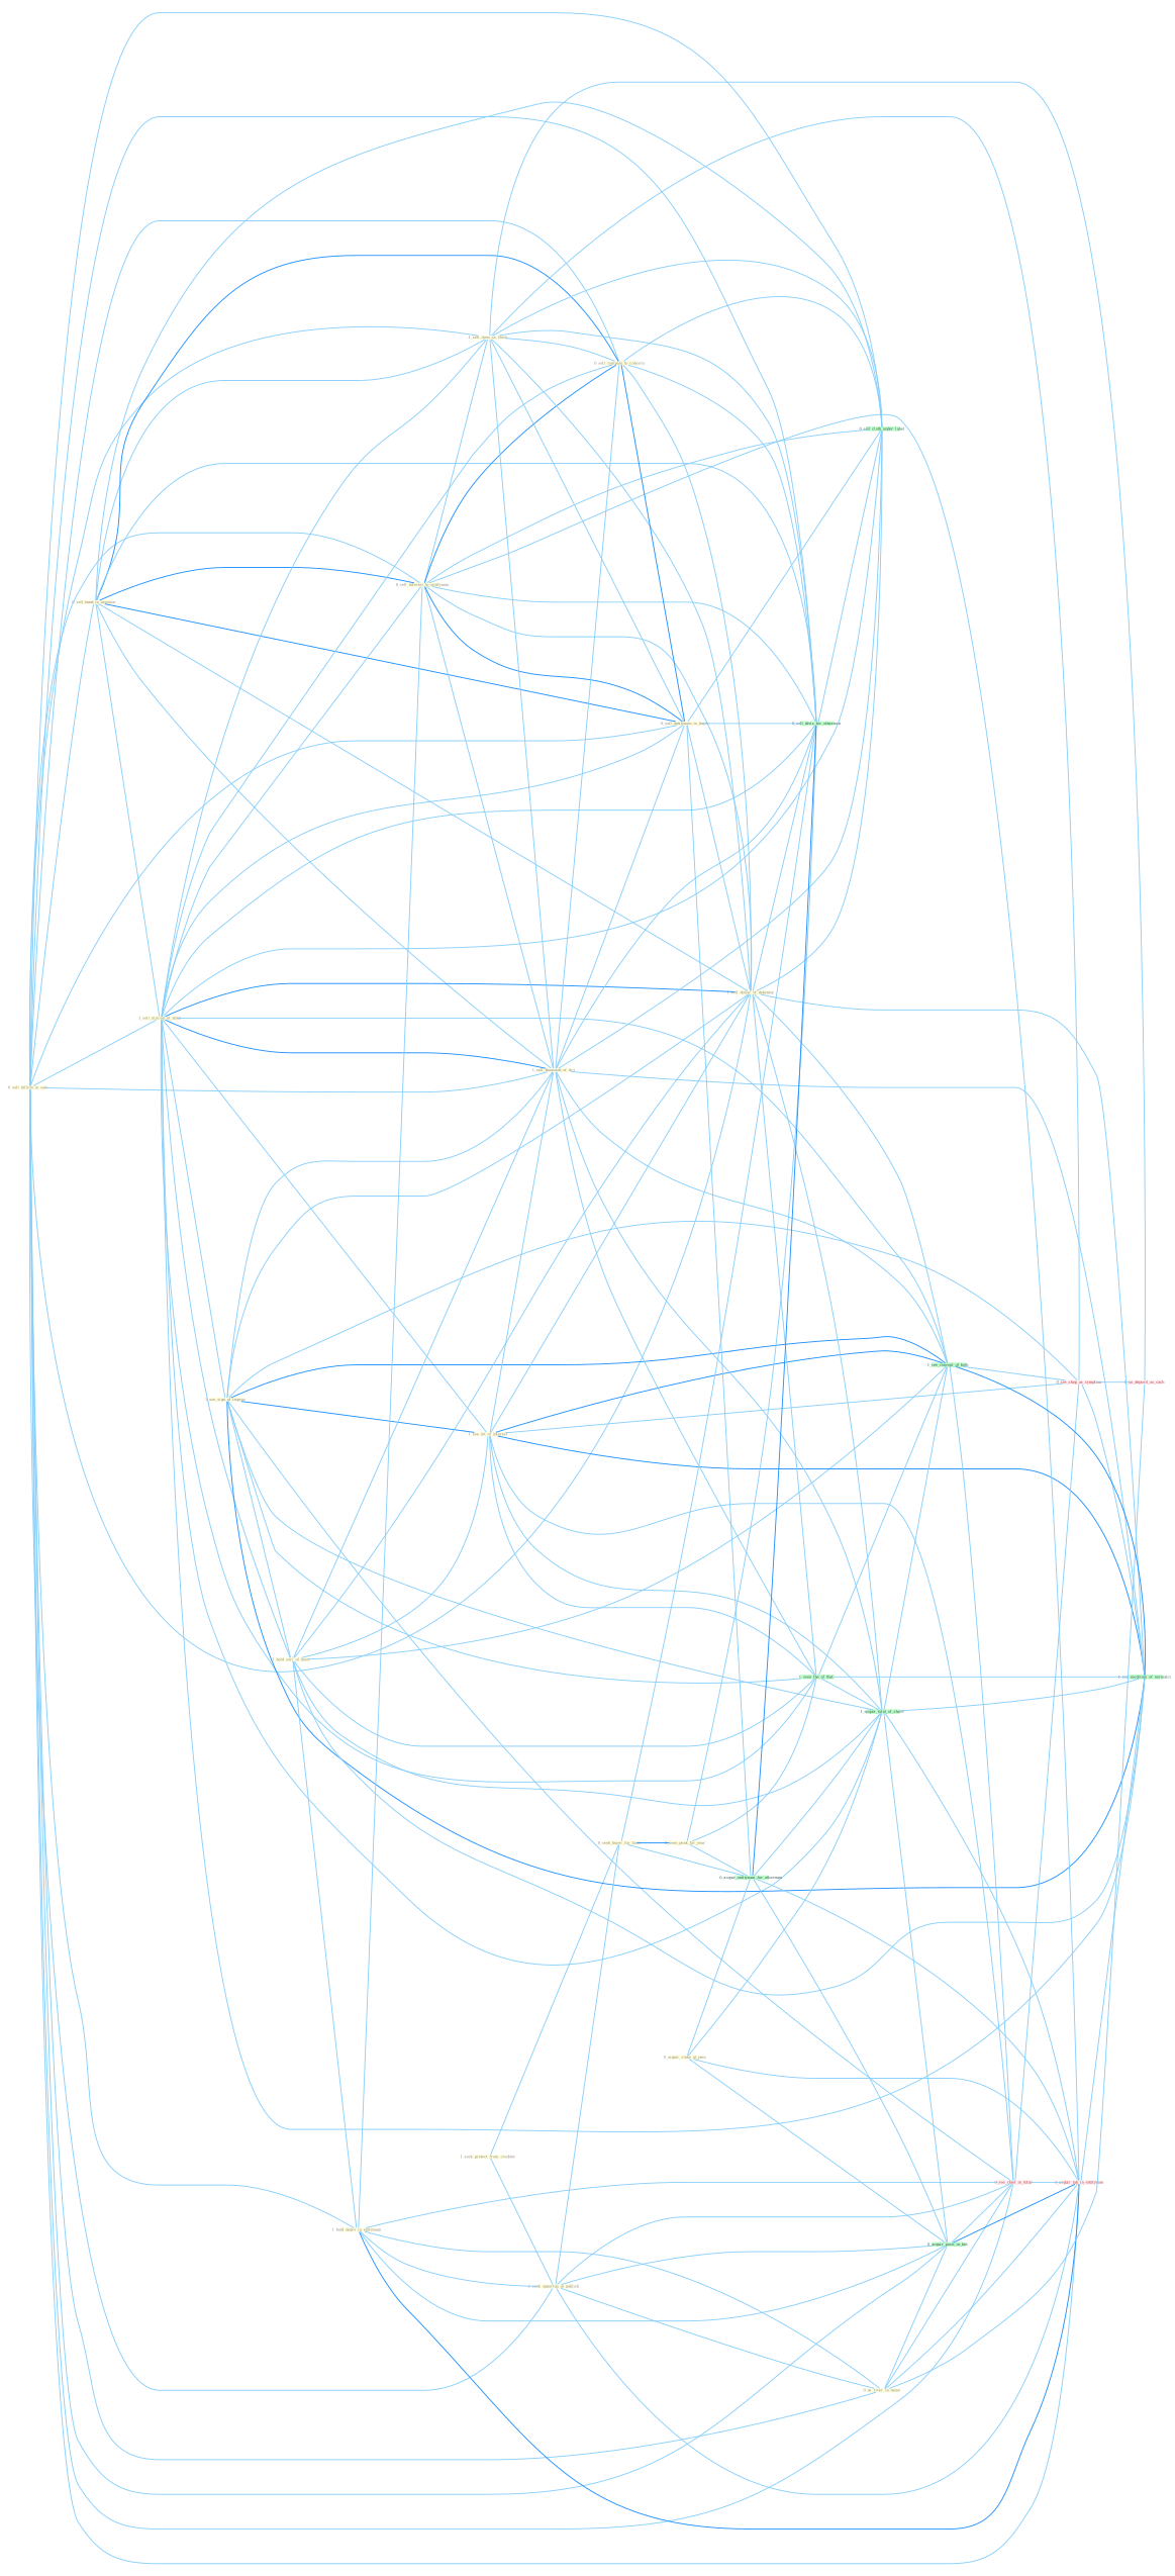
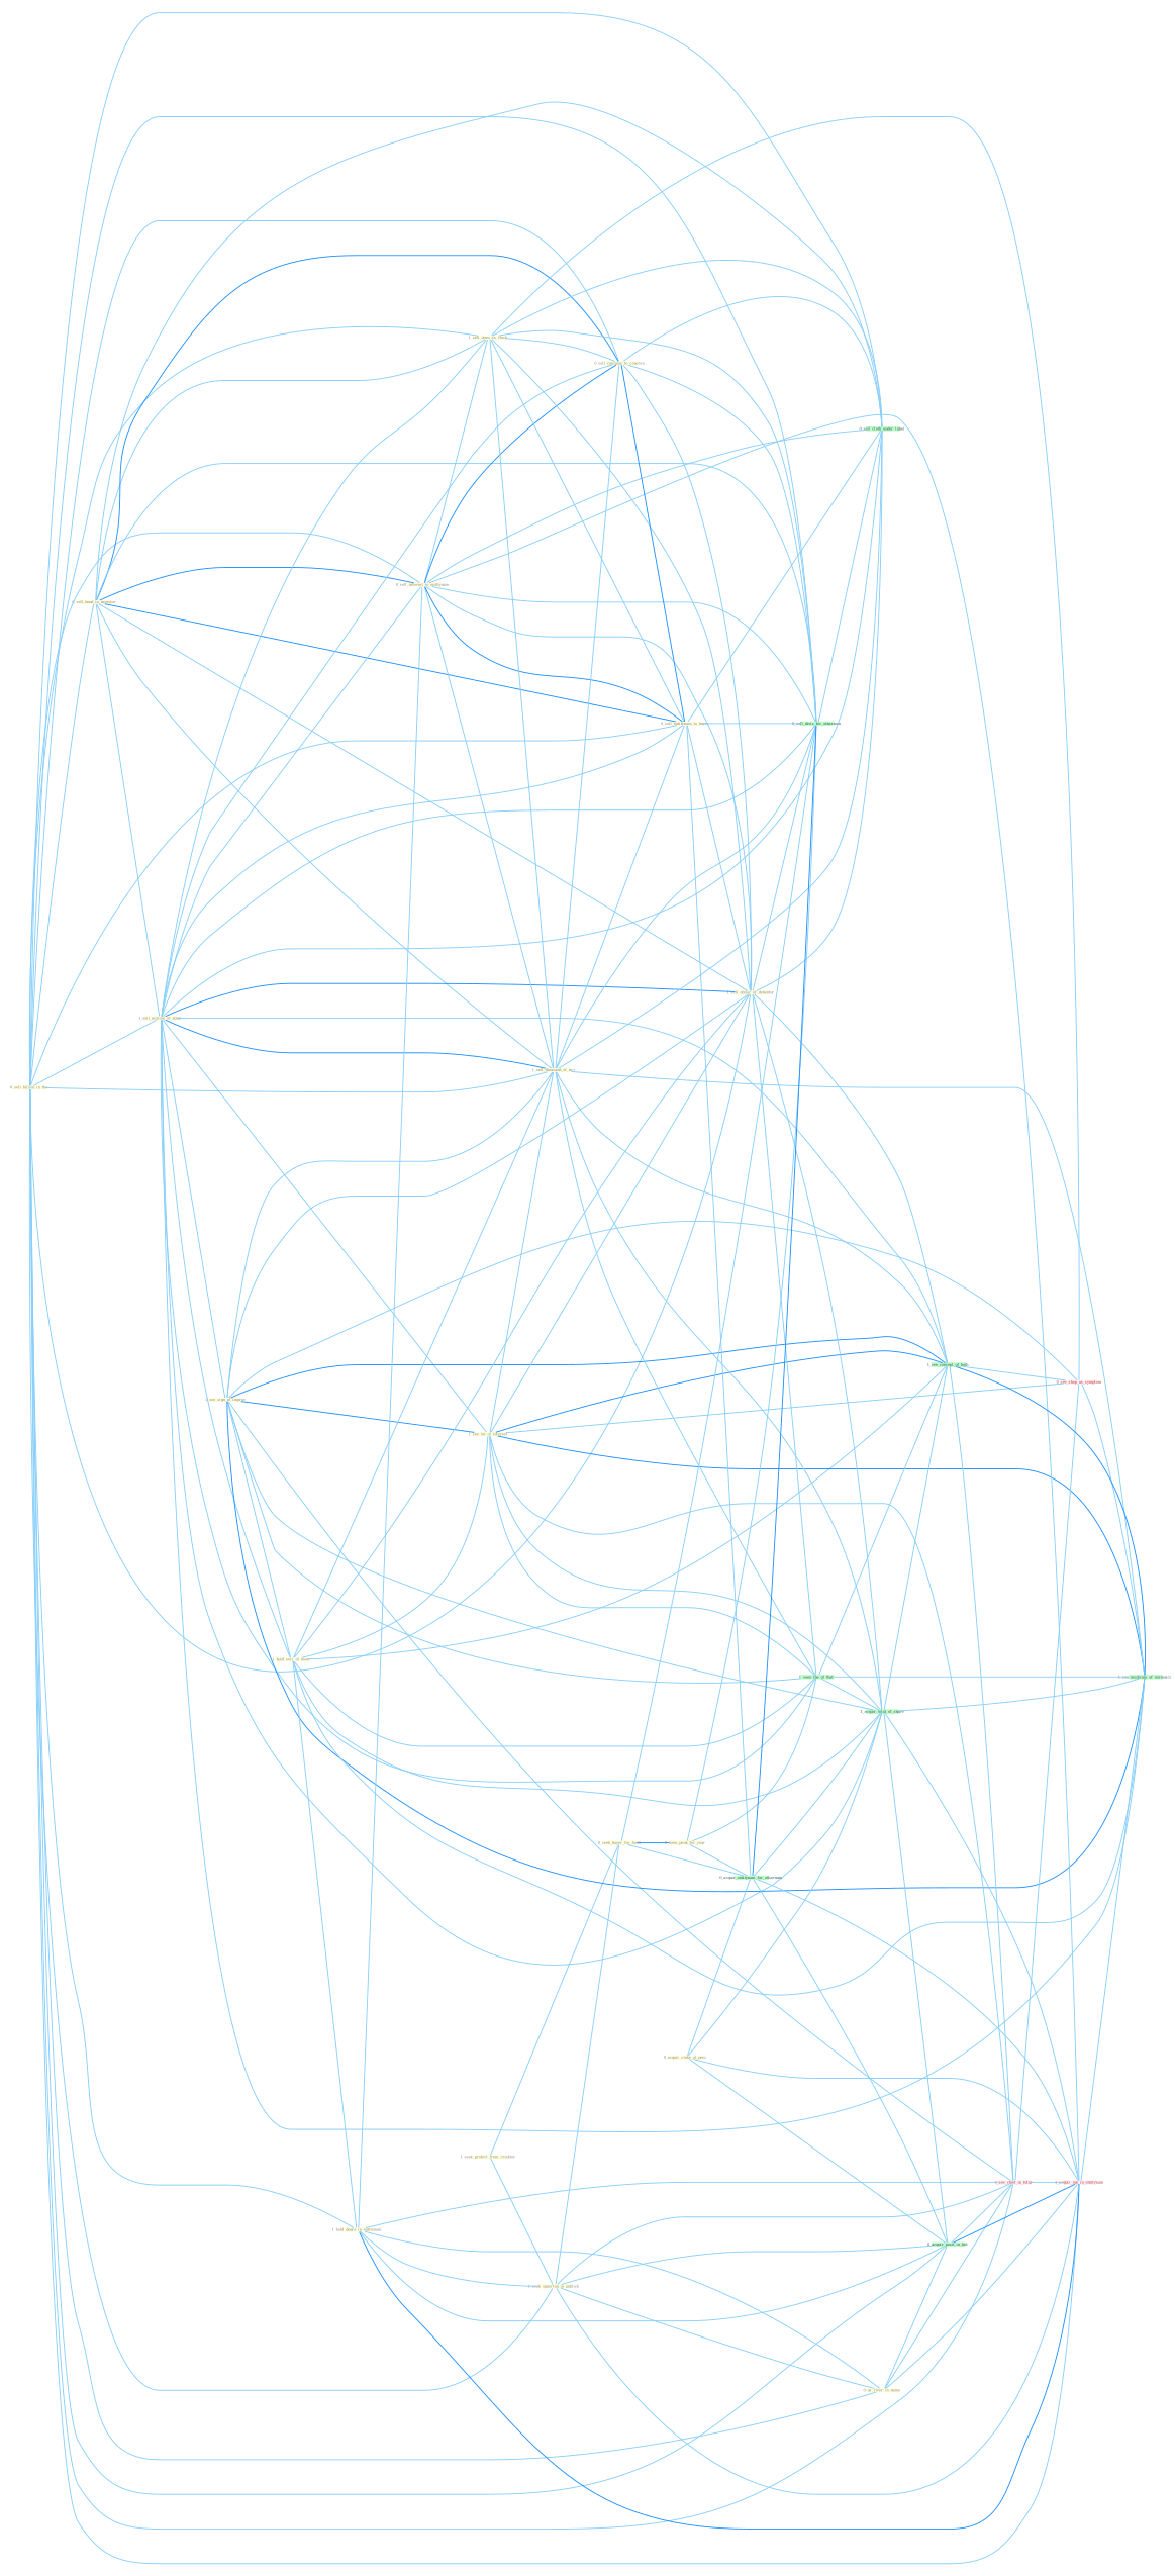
  graph {
    rankdir=LR
    node [color="#ffffe0" fixedsize=true fontcolor="#8b7d6b" fontsize=4 shape=polygon style=filled]
    edge [color="#87cefa" w=1]
-   "0_sell_billion_in_sale " [height=.06 width=.5]
+   "0_sell_billion_in_sale " [height=.06 width=.5 label="0_sell_billion_in_the"]
    "0_sell_bond_to_investor " [height=.06 width=.5]
    "1_seek_protect_from_creditor " [height=.06 width=.5]
    "1_sell_million_of_bond " [height=.06 width=.5]
    "1_see_sign_of_improv " [height=.06 width=.5]
    "1_hold_seri_of_meet " [height=.06 width=.5]
    "1_see_lot_of_interest " [height=.06 width=.5]
    "1_hold_degre_in_entitynam " [height=.06 width=.5]
    "0_sell_interest_to_entitynam " [height=.06 width=.5]
    "1_seek_opportun_in_publish " [height=.06 width=.5]
    "0_seek_buyer_for_facil " [height=.06 width=.5]
    "0_seen_peak_for_year " [height=.06 width=.5]
    "1_sell_item_as_clock " [height=.06 width=.5]
    "0_us_river_in_name " [height=.06 width=.5]
    "1_sell_thousand_of_tire " [height=.06 width=.5]
    "0_acquir_stake_at_penc " [height=.06 width=.5]
    "0_sell_compani_to_concern " [height=.06 width=.5]
    "0_sell_entitynam_to_buyer " [height=.06 width=.5]
    "1_sell_dollar_of_debentur " [height=.06 width=.5]
    "0_see_chief_in_futur " [color="#fff0f5" fontcolor="#b22222" height=.06 width=.5]
    "0_see_shop_as_symptom " [color="#fff0f5" fontcolor="#b22222" height=.06 width=.5]
    "1_acquir_lab_in_entitynam " [color="#fff0f5" fontcolor="#b22222" height=.06 width=.5]
-   "0_us_deposit_as_cach " [color="#fff0f5" fontcolor="#b22222" height=.06 width=.5]
    "0_sell_divis_for_othernum " [color="#BDFCC9" fontcolor="#2f4f4f" height=.06 width=.5]
    "0_sell_cloth_under_label " [color="#BDFCC9" fontcolor="#2f4f4f" height=.06 width=.5]
    "0_acquir_posit_in_bid " [color="#BDFCC9" fontcolor="#2f4f4f" height=.06 width=.5]
    "1_seen_the_of_that " [color="#BDFCC9" fontcolor="#2f4f4f" height=.06 width=.5]
    "1_acquir_total_of_share " [color="#BDFCC9" fontcolor="#2f4f4f" height=.06 width=.5]
    "1_see_concept_of_both " [color="#BDFCC9" fontcolor="#2f4f4f" height=.06 width=.5]
    "1_see_modicum_of_normalci " [color="#BDFCC9" fontcolor="#2f4f4f" height=.06 width=.5]
    "0_acquir_entitynam_for_othernum " [color="#BDFCC9" fontcolor="#2f4f4f" height=.06 width=.5]
    subgraph sub_1 {
      "0_sell_billion_in_sale "
      "0_sell_bond_to_investor "
      "1_seek_protect_from_creditor "
      "1_sell_million_of_bond "
      "1_see_sign_of_improv "
      "1_hold_seri_of_meet "
      "1_see_lot_of_interest "
      "1_hold_degre_in_entitynam "
      "0_sell_interest_to_entitynam "
      "1_seek_opportun_in_publish "
      "0_seek_buyer_for_facil "
      "0_seen_peak_for_year "
      "1_sell_item_as_clock "
      "0_us_river_in_name "
      "1_sell_thousand_of_tire "
      "0_acquir_stake_at_penc "
      "0_sell_compani_to_concern "
      "0_sell_entitynam_to_buyer "
      "1_sell_dollar_of_debentur "
    }
    subgraph sub_2 {
      "0_see_chief_in_futur "
      "0_see_shop_as_symptom "
      "1_acquir_lab_in_entitynam "
-     "0_us_deposit_as_cach "
    }
    "0_sell_billion_in_sale " -- "0_sell_bond_to_investor "
    "0_sell_billion_in_sale " -- "1_sell_million_of_bond "
    "0_sell_billion_in_sale " -- "1_hold_degre_in_entitynam "
    "0_sell_billion_in_sale " -- "0_sell_interest_to_entitynam "
    "0_sell_billion_in_sale " -- "1_seek_opportun_in_publish "
    "0_sell_billion_in_sale " -- "1_sell_item_as_clock "
    "0_sell_billion_in_sale " -- "0_us_river_in_name "
    "0_sell_billion_in_sale " -- "1_sell_thousand_of_tire "
    "0_sell_billion_in_sale " -- "0_sell_compani_to_concern "
    "0_sell_billion_in_sale " -- "0_sell_entitynam_to_buyer "
    "0_sell_billion_in_sale " -- "1_sell_dollar_of_debentur "
    "0_sell_billion_in_sale " -- "0_see_chief_in_futur "
    "0_sell_billion_in_sale " -- "1_acquir_lab_in_entitynam "
    "0_sell_billion_in_sale " -- "0_sell_divis_for_othernum "
    "0_sell_billion_in_sale " -- "0_sell_cloth_under_label "
    "0_sell_billion_in_sale " -- "0_acquir_posit_in_bid "
    "0_sell_bond_to_investor " -- "1_sell_million_of_bond "
    "0_sell_bond_to_investor " -- "0_sell_interest_to_entitynam " [color="#1e90ff" w=2]
    "0_sell_bond_to_investor " -- "1_sell_item_as_clock "
    "0_sell_bond_to_investor " -- "1_sell_thousand_of_tire "
    "0_sell_bond_to_investor " -- "0_sell_compani_to_concern " [color="#1e90ff" w=2]
    "0_sell_bond_to_investor " -- "0_sell_entitynam_to_buyer " [color="#1e90ff" w=2]
    "0_sell_bond_to_investor " -- "1_sell_dollar_of_debentur "
    "0_sell_bond_to_investor " -- "0_sell_divis_for_othernum "
    "0_sell_bond_to_investor " -- "0_sell_cloth_under_label "
    "1_seek_protect_from_creditor " -- "1_seek_opportun_in_publish "
    "1_seek_protect_from_creditor " -- "0_seek_buyer_for_facil "
    "1_sell_million_of_bond " -- "1_see_sign_of_improv "
    "1_sell_million_of_bond " -- "1_hold_seri_of_meet "
    "1_sell_million_of_bond " -- "1_see_lot_of_interest "
    "1_sell_million_of_bond " -- "0_sell_interest_to_entitynam "
    "1_sell_million_of_bond " -- "1_sell_item_as_clock "
    "1_sell_million_of_bond " -- "1_sell_thousand_of_tire " [color="#1e90ff" w=2]
    "1_sell_million_of_bond " -- "0_sell_compani_to_concern "
    "1_sell_million_of_bond " -- "0_sell_entitynam_to_buyer "
    "1_sell_million_of_bond " -- "1_sell_dollar_of_debentur " [color="#1e90ff" w=2]
    "1_sell_million_of_bond " -- "0_sell_divis_for_othernum "
    "1_sell_million_of_bond " -- "0_sell_cloth_under_label "
    "1_sell_million_of_bond " -- "1_seen_the_of_that "
    "1_sell_million_of_bond " -- "1_acquir_total_of_share "
    "1_sell_million_of_bond " -- "1_see_concept_of_both "
    "1_sell_million_of_bond " -- "1_see_modicum_of_normalci "
    "1_see_sign_of_improv " -- "1_hold_seri_of_meet "
    "1_see_sign_of_improv " -- "1_see_lot_of_interest " [color="#1e90ff" w=2]
    "1_see_sign_of_improv " -- "1_sell_thousand_of_tire "
    "1_see_sign_of_improv " -- "1_sell_dollar_of_debentur "
    "1_see_sign_of_improv " -- "0_see_chief_in_futur "
    "1_see_sign_of_improv " -- "0_see_shop_as_symptom "
    "1_see_sign_of_improv " -- "1_seen_the_of_that "
    "1_see_sign_of_improv " -- "1_acquir_total_of_share "
    "1_see_sign_of_improv " -- "1_see_concept_of_both " [color="#1e90ff" w=2]
    "1_see_sign_of_improv " -- "1_see_modicum_of_normalci " [color="#1e90ff" w=2]
    "1_hold_seri_of_meet " -- "1_see_lot_of_interest "
    "1_hold_seri_of_meet " -- "1_hold_degre_in_entitynam "
    "1_hold_seri_of_meet " -- "1_sell_thousand_of_tire "
    "1_hold_seri_of_meet " -- "1_sell_dollar_of_debentur "
    "1_hold_seri_of_meet " -- "1_seen_the_of_that "
    "1_hold_seri_of_meet " -- "1_acquir_total_of_share "
    "1_hold_seri_of_meet " -- "1_see_concept_of_both "
    "1_hold_seri_of_meet " -- "1_see_modicum_of_normalci "
    "1_see_lot_of_interest " -- "1_sell_thousand_of_tire "
    "1_see_lot_of_interest " -- "1_sell_dollar_of_debentur "
    "1_see_lot_of_interest " -- "0_see_chief_in_futur "
    "1_see_lot_of_interest " -- "0_see_shop_as_symptom "
    "1_see_lot_of_interest " -- "1_seen_the_of_that "
    "1_see_lot_of_interest " -- "1_acquir_total_of_share "
    "1_see_lot_of_interest " -- "1_see_concept_of_both " [color="#1e90ff" w=2]
    "1_see_lot_of_interest " -- "1_see_modicum_of_normalci " [color="#1e90ff" w=2]
    "1_hold_degre_in_entitynam " -- "0_sell_interest_to_entitynam "
    "1_hold_degre_in_entitynam " -- "1_seek_opportun_in_publish "
    "1_hold_degre_in_entitynam " -- "0_us_river_in_name "
    "1_hold_degre_in_entitynam " -- "0_see_chief_in_futur "
    "1_hold_degre_in_entitynam " -- "1_acquir_lab_in_entitynam " [color="#1e90ff" w=2]
    "1_hold_degre_in_entitynam " -- "0_acquir_posit_in_bid "
    "0_sell_interest_to_entitynam " -- "1_sell_item_as_clock "
    "0_sell_interest_to_entitynam " -- "1_sell_thousand_of_tire "
    "0_sell_interest_to_entitynam " -- "0_sell_compani_to_concern " [color="#1e90ff" w=2]
    "0_sell_interest_to_entitynam " -- "0_sell_entitynam_to_buyer " [color="#1e90ff" w=2]
    "0_sell_interest_to_entitynam " -- "1_sell_dollar_of_debentur "
    "0_sell_interest_to_entitynam " -- "1_acquir_lab_in_entitynam "
    "0_sell_interest_to_entitynam " -- "0_sell_divis_for_othernum "
    "0_sell_interest_to_entitynam " -- "0_sell_cloth_under_label "
    "1_seek_opportun_in_publish " -- "0_seek_buyer_for_facil "
    "1_seek_opportun_in_publish " -- "0_us_river_in_name "
    "1_seek_opportun_in_publish " -- "0_see_chief_in_futur "
    "1_seek_opportun_in_publish " -- "1_acquir_lab_in_entitynam "
    "1_seek_opportun_in_publish " -- "0_acquir_posit_in_bid "
    "0_seek_buyer_for_facil " -- "0_seen_peak_for_year " [color="#1e90ff"]
    "0_seek_buyer_for_facil " -- "0_sell_divis_for_othernum "
    "0_seek_buyer_for_facil " -- "0_acquir_entitynam_for_othernum "
    "0_seen_peak_for_year " -- "0_sell_divis_for_othernum "
    "0_seen_peak_for_year " -- "1_seen_the_of_that "
    "0_seen_peak_for_year " -- "0_acquir_entitynam_for_othernum "
    "1_sell_item_as_clock " -- "1_sell_thousand_of_tire "
    "1_sell_item_as_clock " -- "0_sell_compani_to_concern "
    "1_sell_item_as_clock " -- "0_sell_entitynam_to_buyer "
    "1_sell_item_as_clock " -- "1_sell_dollar_of_debentur "
    "1_sell_item_as_clock " -- "0_see_shop_as_symptom "
-   "1_sell_item_as_clock " -- "0_us_deposit_as_cach "
    "1_sell_item_as_clock " -- "0_sell_divis_for_othernum "
    "1_sell_item_as_clock " -- "0_sell_cloth_under_label "
    "0_us_river_in_name " -- "0_see_chief_in_futur "
    "0_us_river_in_name " -- "1_acquir_lab_in_entitynam "
-   "0_us_river_in_name " -- "0_us_deposit_as_cach "
    "0_us_river_in_name " -- "0_acquir_posit_in_bid "
    "1_sell_thousand_of_tire " -- "0_sell_compani_to_concern "
    "1_sell_thousand_of_tire " -- "0_sell_entitynam_to_buyer "
    "1_sell_thousand_of_tire " -- "0_sell_divis_for_othernum "
    "1_sell_thousand_of_tire " -- "0_sell_cloth_under_label "
    "1_sell_thousand_of_tire " -- "1_seen_the_of_that "
    "1_sell_thousand_of_tire " -- "1_acquir_total_of_share "
    "1_sell_thousand_of_tire " -- "1_see_concept_of_both "
    "1_sell_thousand_of_tire " -- "1_see_modicum_of_normalci "
    "0_acquir_stake_at_penc " -- "1_acquir_lab_in_entitynam "
    "0_acquir_stake_at_penc " -- "0_acquir_posit_in_bid "
    "0_acquir_stake_at_penc " -- "1_acquir_total_of_share "
    "0_acquir_stake_at_penc " -- "0_acquir_entitynam_for_othernum "
    "0_sell_compani_to_concern " -- "0_sell_entitynam_to_buyer " [color="#1e90ff" w=2]
    "0_sell_compani_to_concern " -- "1_sell_dollar_of_debentur "
    "0_sell_compani_to_concern " -- "0_sell_divis_for_othernum "
    "0_sell_compani_to_concern " -- "0_sell_cloth_under_label "
    "0_sell_entitynam_to_buyer " -- "1_sell_dollar_of_debentur "
    "0_sell_entitynam_to_buyer " -- "0_sell_divis_for_othernum "
    "0_sell_entitynam_to_buyer " -- "0_sell_cloth_under_label "
    "0_sell_entitynam_to_buyer " -- "0_acquir_entitynam_for_othernum "
    "1_sell_dollar_of_debentur " -- "0_sell_divis_for_othernum "
    "1_sell_dollar_of_debentur " -- "0_sell_cloth_under_label "
    "1_sell_dollar_of_debentur " -- "1_seen_the_of_that "
    "1_sell_dollar_of_debentur " -- "1_acquir_total_of_share "
    "1_sell_dollar_of_debentur " -- "1_see_concept_of_both "
-   "1_sell_dollar_of_debentur " -- "1_see_modicum_of_normalci "
    "0_see_chief_in_futur " -- "0_see_shop_as_symptom "
    "0_see_chief_in_futur " -- "1_acquir_lab_in_entitynam "
-   "0_see_shop_as_symptom " -- "0_us_deposit_as_cach "
    "0_see_shop_as_symptom " -- "1_see_modicum_of_normalci "
    "1_acquir_lab_in_entitynam " -- "1_see_modicum_of_normalci "
    "0_sell_divis_for_othernum " -- "0_sell_cloth_under_label "
    "0_acquir_posit_in_bid " -- "0_see_chief_in_futur "
    "0_acquir_posit_in_bid " -- "1_acquir_lab_in_entitynam " [color="#1e90ff" w=2]
    "1_seen_the_of_that " -- "1_acquir_total_of_share "
    "1_seen_the_of_that " -- "1_see_concept_of_both "
    "1_seen_the_of_that " -- "1_see_modicum_of_normalci "
    "1_acquir_total_of_share " -- "1_acquir_lab_in_entitynam "
    "1_acquir_total_of_share " -- "0_acquir_posit_in_bid "
    "1_acquir_total_of_share " -- "1_see_concept_of_both "
    "1_acquir_total_of_share " -- "1_see_modicum_of_normalci "
    "1_see_concept_of_both " -- "0_see_chief_in_futur "
    "1_see_concept_of_both " -- "0_see_shop_as_symptom "
    "1_see_concept_of_both " -- "1_see_modicum_of_normalci " [color="#1e90ff" w=2]
    "0_acquir_entitynam_for_othernum " -- "1_acquir_lab_in_entitynam "
    "0_acquir_entitynam_for_othernum " -- "0_sell_divis_for_othernum " [color="#1e90ff" w=2]
    "0_acquir_entitynam_for_othernum " -- "0_acquir_posit_in_bid "
    "0_acquir_entitynam_for_othernum " -- "1_acquir_total_of_share "
  }
